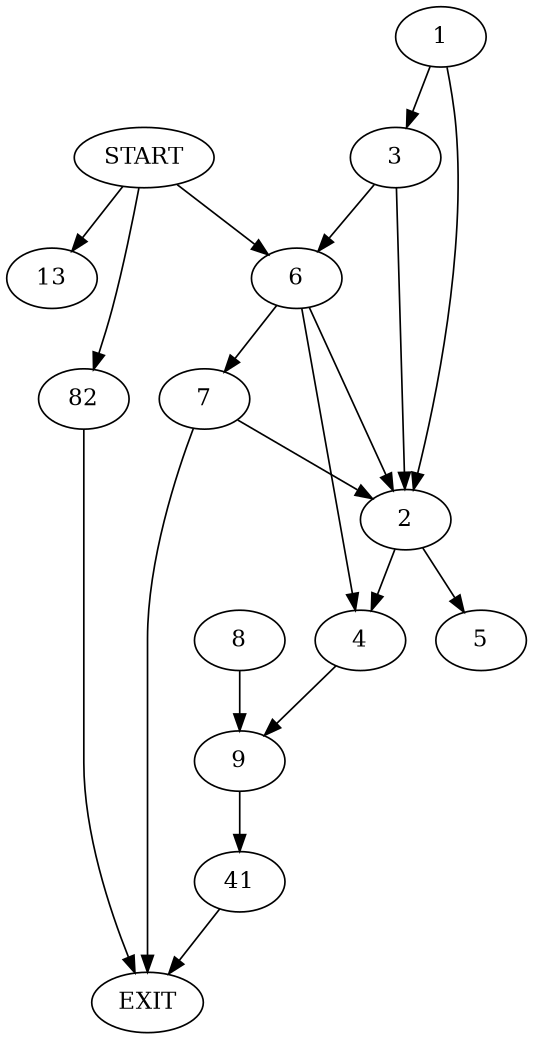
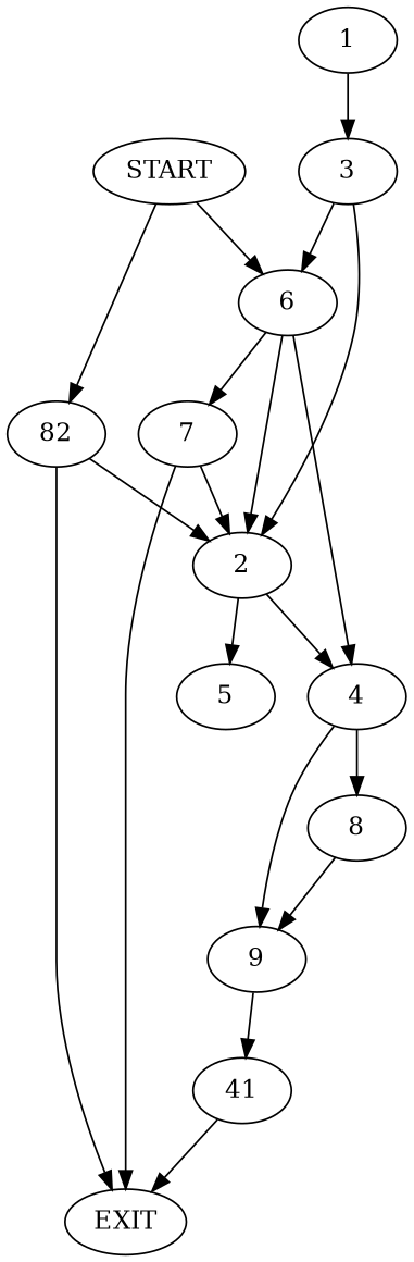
  digraph {
    n1 [label=START]
    n2 [label=82]
-   13
    6
    1
    2
    3
    n8 [label=EXIT]
    4
    5
    8
    9
    7
    n14 [label=41]
    n1 -> n2
-   n1 -> 13
    n1 -> 6
    n2 -> n8
    6 -> 2
    6 -> 4
    6 -> 7
-   1 -> 2
+   n2 -> 2
    1 -> 3
    2 -> 4
    2 -> 5
    3 -> 6
    3 -> 2
+   4 -> 8
    4 -> 9
    8 -> 9
    9 -> n14
    7 -> 2
    7 -> n8
    n14 -> n8
  }
